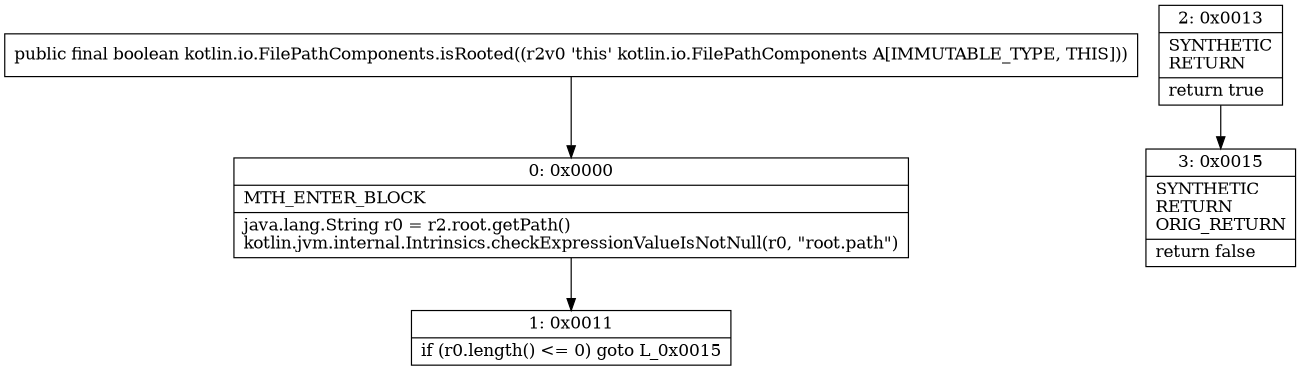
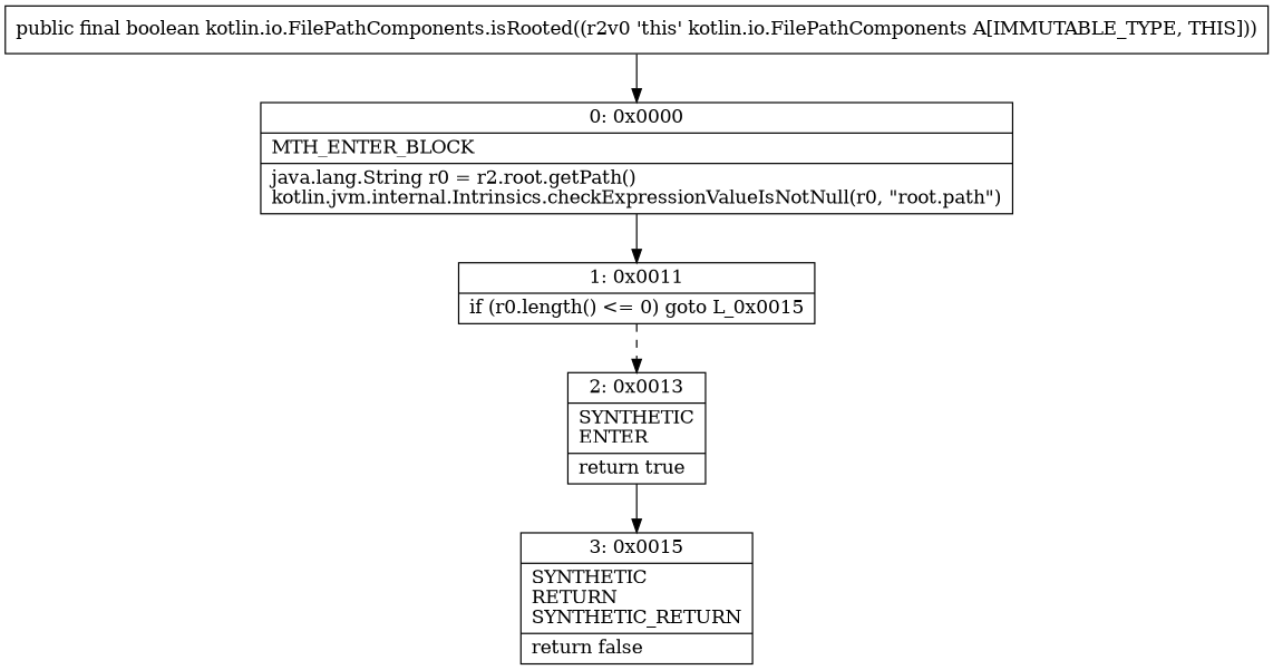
  digraph {
    node [shape=record]
    n1 [label="{0\:\ 0x0000|MTH_ENTER_BLOCK\l|java.lang.String r0 = r2.root.getPath()\lkotlin.jvm.internal.Intrinsics.checkExpressionValueIsNotNull(r0, \"root.path\")\l}"]
    n2 [label="{1\:\ 0x0011|if (r0.length() \<= 0) goto L_0x0015\l}"]
-   n3 [label="{2\:\ 0x0013|SYNTHETIC\lRETURN\l|return true\l}"]
-   n4 [label="{3\:\ 0x0015|SYNTHETIC\lRETURN\lORIG_RETURN\l|return false\l}"]
+   n3 [label="{2\:\ 0x0013|SYNTHETIC\lENTER\l|return true\l}"]
+   n4 [label="{3\:\ 0x0015|SYNTHETIC\lRETURN\lSYNTHETIC_RETURN\l|return false\l}"]
    n5 [label="{public final boolean kotlin.io.FilePathComponents.isRooted((r2v0 'this' kotlin.io.FilePathComponents A[IMMUTABLE_TYPE, THIS])) }"]
    n1 -> n2
+   n2 -> n3 [style=dashed]
    n3 -> n4
    n5 -> n1
  }
